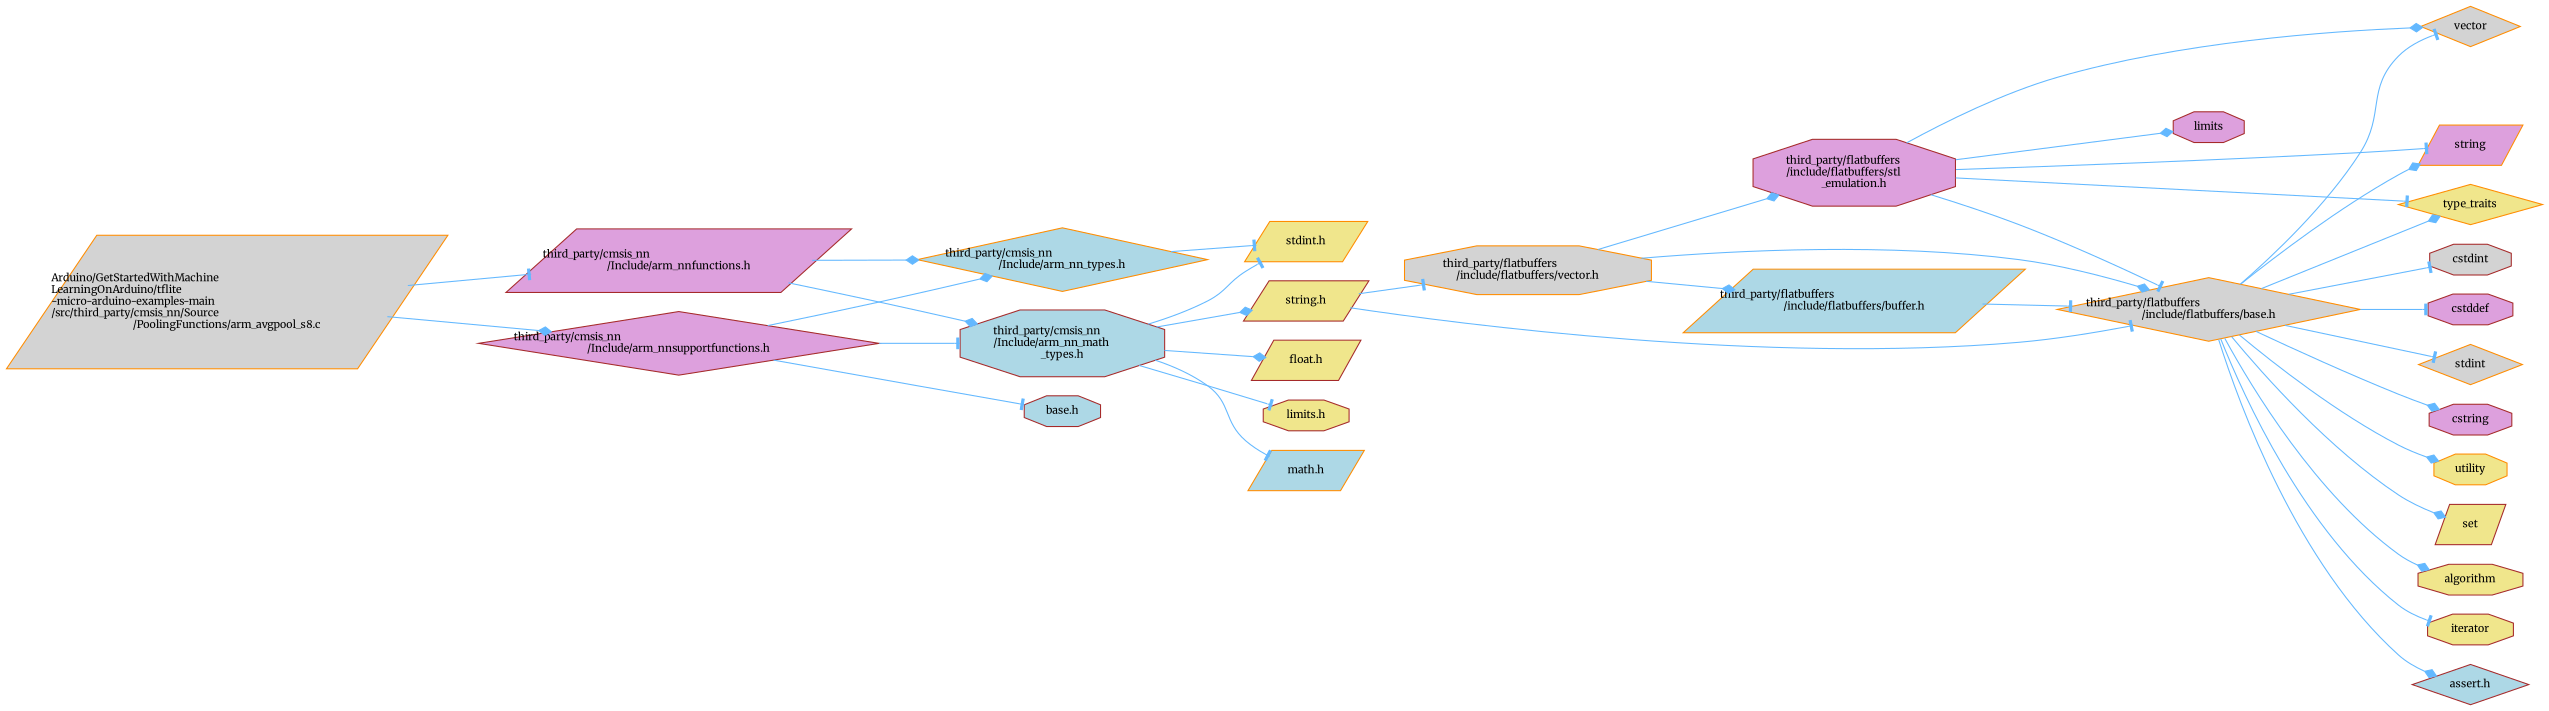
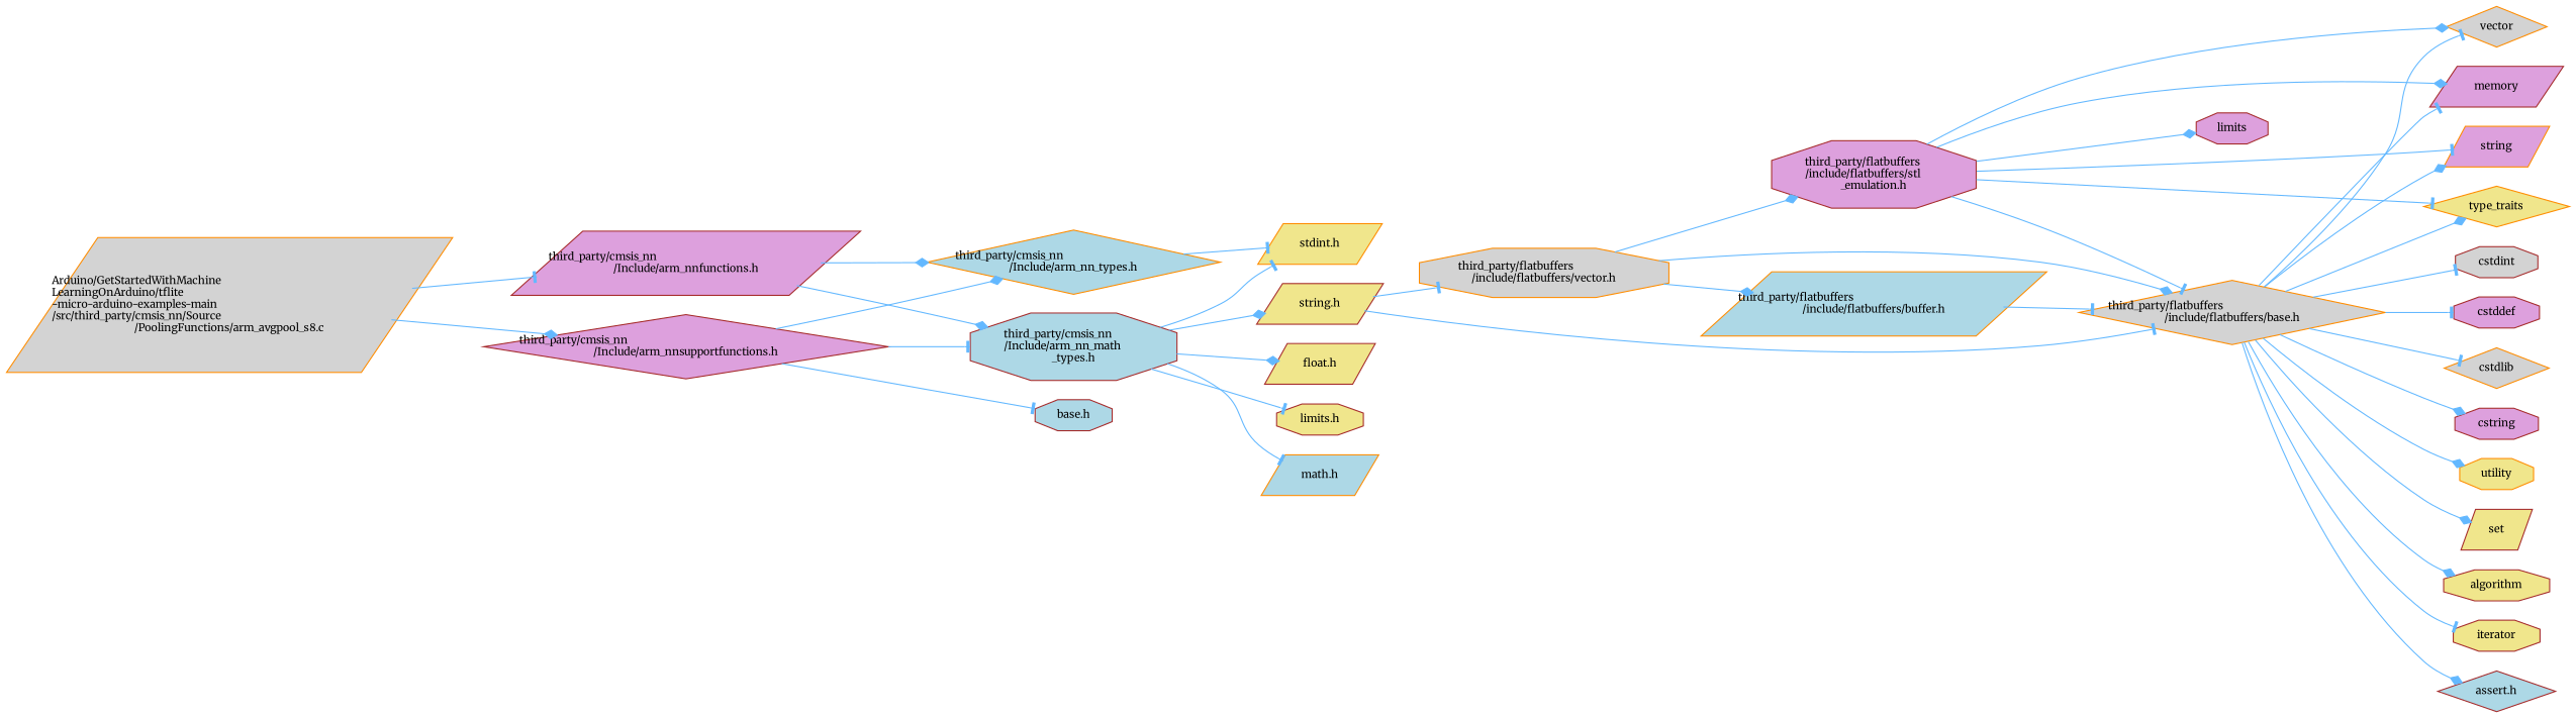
  digraph {
    fontname=Merriweather
    rankdir=LR
    node [color=brown fillcolor=khaki fontname=Merriweather fontsize=10 shape=octagon style=filled]
    edge [arrowhead=tee color=steelblue1 fontname=Merriweather fontsize=10 labelfontname=Helvetica labelfontsize=10 style=solid]
    n1 [color=darkorange fillcolor=lightgrey fontcolor=black height=0.2 label="Arduino/GetStartedWithMachine\lLearningOnArduino/tflite\l-micro-arduino-examples-main\l/src/third_party/cmsis_nn/Source\l/PoolingFunctions/arm_avgpool_s8.c" shape=parallelogram width=0.4]
    n2 [fillcolor=plum height=0.2 label="third_party/cmsis_nn\l/Include/arm_nnfunctions.h" shape=parallelogram width=0.4]
    n3 [fillcolor=plum height=0.2 label="third_party/cmsis_nn\l/Include/arm_nnsupportfunctions.h" shape=diamond width=0.4]
    n4 [fillcolor=lightblue height=0.2 label="third_party/cmsis_nn\l/Include/arm_nn_math\l_types.h" width=0.4]
    n5 [color=darkorange fillcolor=lightblue height=0.2 label="third_party/cmsis_nn\l/Include/arm_nn_types.h" shape=diamond width=0.4]
    n6 [fillcolor=lightblue height=0.2 label="base.h" width=0.4]
    n7 [height=0.2 label="float.h" shape=parallelogram width=0.4]
    n8 [height=0.2 label="limits.h" width=0.4]
    n9 [color=darkorange fillcolor=lightblue height=0.2 label="math.h" shape=parallelogram width=0.4]
    n10 [color=darkorange height=0.2 label="stdint.h" shape=parallelogram width=0.4]
    n11 [height=0.2 label="string.h" shape=parallelogram width=0.4]
    n12 [color=darkorange fillcolor=lightgrey height=0.2 label="third_party/flatbuffers\l/include/flatbuffers/base.h" shape=diamond width=0.4]
    n13 [color=darkorange fillcolor=lightgrey height=0.2 label="third_party/flatbuffers\l/include/flatbuffers/vector.h" width=0.4]
    n14 [fillcolor=lightblue height=0.2 label="assert.h" shape=diamond width=0.4]
    n15 [fillcolor=lightgrey height=0.2 label=cstdint width=0.4]
    n16 [fillcolor=plum height=0.2 label=cstddef width=0.4]
-   n17 [color=darkorange fillcolor=lightgrey height=0.2 label=stdint shape=diamond width=0.4]
+   n17 [color=darkorange fillcolor=lightgrey height=0.2 label=cstdlib shape=diamond width=0.4]
    n18 [fillcolor=plum height=0.2 label=cstring width=0.4]
    n19 [color=darkorange height=0.2 label=utility width=0.4]
    n20 [color=darkorange fillcolor=plum height=0.2 label=string shape=parallelogram width=0.4]
    n21 [color=darkorange height=0.2 label=type_traits shape=diamond width=0.4]
    n22 [color=darkorange fillcolor=lightgrey height=0.2 label=vector shape=diamond width=0.4]
    n23 [height=0.2 label=set shape=parallelogram width=0.4]
    n24 [height=0.2 label=algorithm width=0.4]
    n25 [height=0.2 label=iterator width=0.4]
+   n26 [fillcolor=plum height=0.2 label=memory shape=parallelogram width=0.4]
    n27 [color=darkorange fillcolor=lightblue height=0.2 label="third_party/flatbuffers\l/include/flatbuffers/buffer.h" shape=parallelogram width=0.4]
    n28 [fillcolor=plum height=0.2 label="third_party/flatbuffers\l/include/flatbuffers/stl\l_emulation.h" width=0.4]
    n29 [fillcolor=plum height=0.2 label=limits width=0.4]
    n1 -> n2
    n1 -> n3 [arrowhead=diamond]
    n2 -> n4 [arrowhead=diamond]
    n2 -> n5 [arrowhead=diamond]
    n3 -> n4
    n3 -> n5 [arrowhead=diamond]
    n3 -> n6
    n4 -> n7 [arrowhead=diamond]
    n4 -> n8
    n4 -> n9
    n4 -> n10
    n4 -> n11 [arrowhead=diamond]
    n5 -> n10
    n11 -> n12
    n11 -> n13
    n12 -> n14 [arrowhead=diamond]
    n12 -> n15
    n12 -> n16
    n12 -> n17
    n12 -> n18 [arrowhead=diamond]
    n12 -> n19 [arrowhead=diamond]
    n12 -> n20 [arrowhead=diamond]
    n12 -> n21 [arrowhead=diamond]
    n12 -> n22
    n12 -> n23 [arrowhead=diamond]
    n12 -> n24 [arrowhead=diamond]
    n12 -> n25
+   n12 -> n26
    n13 -> n12 [arrowhead=diamond]
    n13 -> n27 [arrowhead=diamond]
    n13 -> n28 [arrowhead=diamond]
    n27 -> n12
    n28 -> n12
    n28 -> n20
    n28 -> n21
    n28 -> n22 [arrowhead=diamond]
+   n28 -> n26 [arrowhead=diamond]
    n28 -> n29 [arrowhead=diamond]
  }
